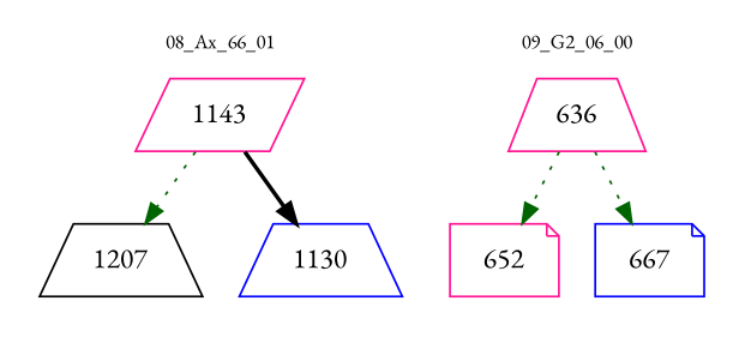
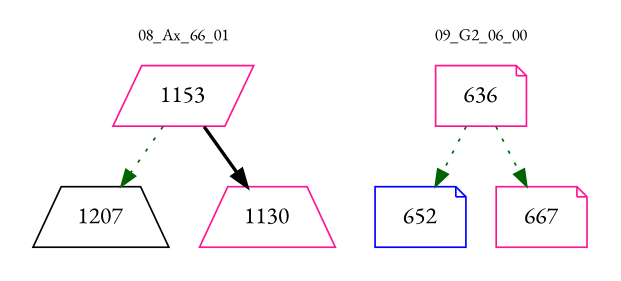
  digraph {
    fontname="EB Garamond"
    node [color=deeppink fontname="EB Garamond" shape=note]
    edge [color=darkgreen fontname="EB Garamond" style=dotted]
-   n1 [label=1143 shape=parallelogram]
+   n1 [label=1153 shape=parallelogram]
    n2 [color=black label=1207 shape=trapezium]
-   n3 [color=blue label=1130 shape=trapezium]
-   n4 [label=636 shape=trapezium]
-   n5 [label=652]
-   n6 [color=blue label=667]
+   n3 [label=1130 shape=trapezium]
+   n4 [label=636]
+   n5 [color=blue label=652]
+   n6 [label=667]
    subgraph cluster_1 {
      color=white
      fontsize=10
      label="08_Ax_66_01"
      n1
      n2
      n3
    }
    subgraph cluster_2 {
      color=white
      fontsize=10
      label="09_G2_06_00"
      n4
      n5
      n6
    }
    n1 -> n2
    n1 -> n3 [color=black style=bold]
    n4 -> n5
    n4 -> n6
  }
